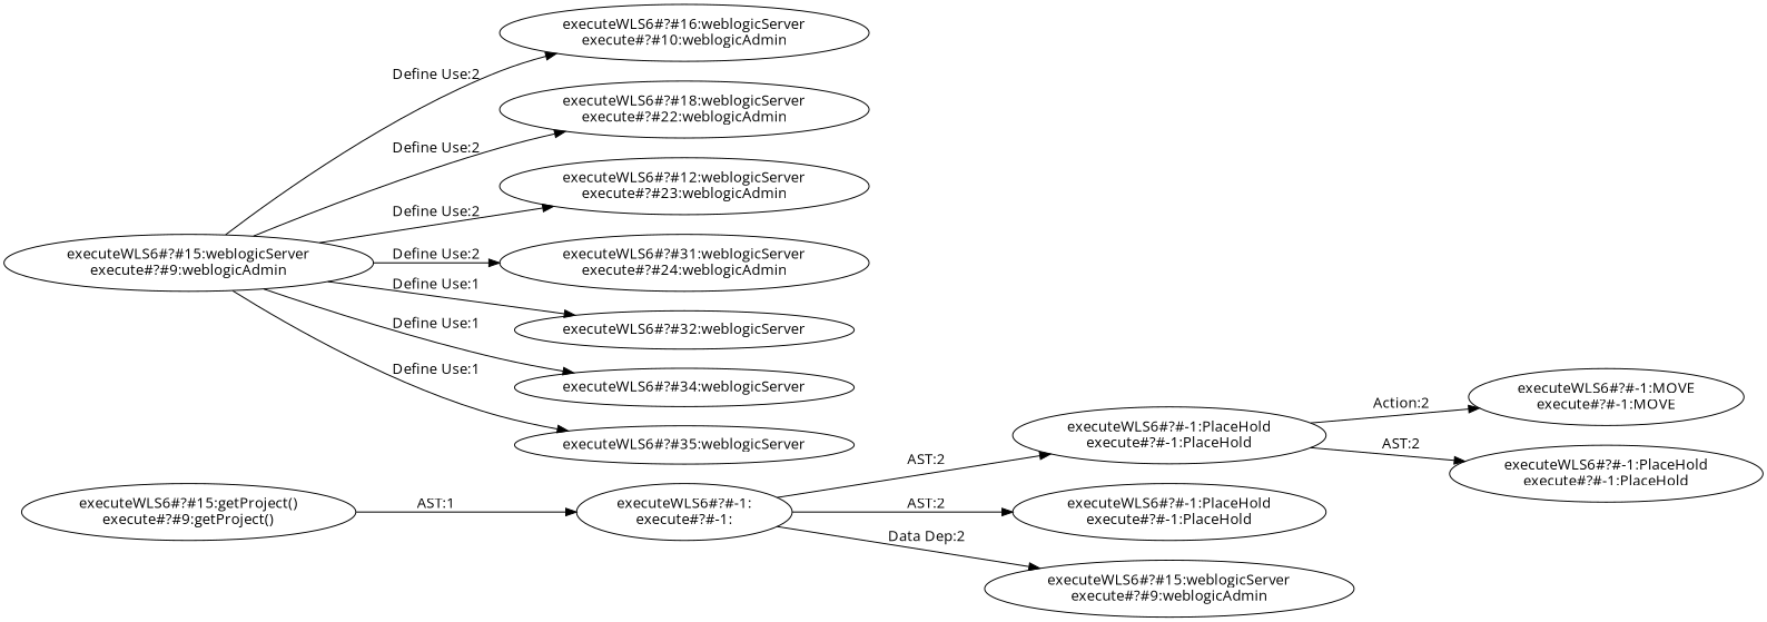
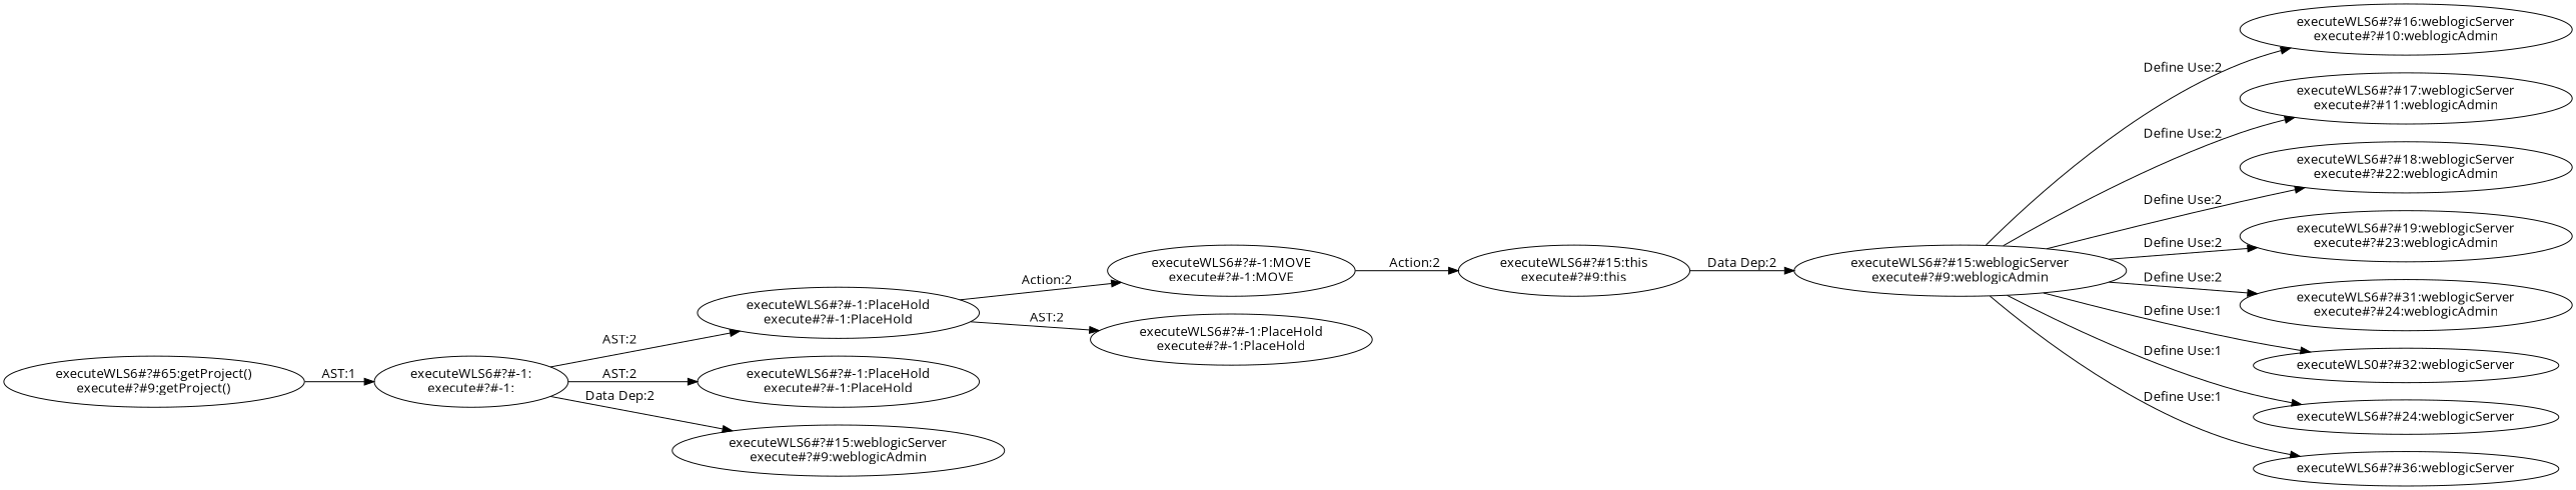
  digraph {
    fontname="Open Sans"
    rankdir=LR
    node [fontname="Open Sans" shape=ellipse]
    edge [fontname="Open Sans"]
    n1 [label="executeWLS6#?#-1:MOVE\nexecute#?#-1:MOVE"]
+   n2 [label="executeWLS6#?#15:this\nexecute#?#9:this"]
    n3 [label="executeWLS6#?#15:weblogicServer\nexecute#?#9:weblogicAdmin"]
    n4 [label="executeWLS6#?#-1:PlaceHold\nexecute#?#-1:PlaceHold"]
    n5 [label="executeWLS6#?#-1:PlaceHold\nexecute#?#-1:PlaceHold"]
    n6 [label="executeWLS6#?#-1:\nexecute#?#-1:"]
    n7 [label="executeWLS6#?#-1:PlaceHold\nexecute#?#-1:PlaceHold"]
    n8 [label="executeWLS6#?#15:weblogicServer\nexecute#?#9:weblogicAdmin"]
-   n9 [label="executeWLS6#?#15:getProject()\nexecute#?#9:getProject()"]
+   n9 [label="executeWLS6#?#65:getProject()\nexecute#?#9:getProject()"]
    n10 [label="executeWLS6#?#16:weblogicServer\nexecute#?#10:weblogicAdmin"]
+   n11 [label="executeWLS6#?#17:weblogicServer\nexecute#?#11:weblogicAdmin"]
    n12 [label="executeWLS6#?#18:weblogicServer\nexecute#?#22:weblogicAdmin"]
-   n13 [label="executeWLS6#?#12:weblogicServer\nexecute#?#23:weblogicAdmin"]
+   n13 [label="executeWLS6#?#19:weblogicServer\nexecute#?#23:weblogicAdmin"]
    n14 [label="executeWLS6#?#31:weblogicServer\nexecute#?#24:weblogicAdmin"]
-   n15 [label="executeWLS6#?#32:weblogicServer"]
-   n16 [label="executeWLS6#?#34:weblogicServer"]
-   n17 [label="executeWLS6#?#35:weblogicServer"]
+   n15 [label="executeWLS0#?#32:weblogicServer"]
+   n16 [label="executeWLS6#?#24:weblogicServer"]
+   n17 [label="executeWLS6#?#36:weblogicServer"]
+   n1 -> n2 [label="Action:2"]
+   n2 -> n3 [label="Data Dep:2"]
    n3 -> n10 [label="Define Use:2"]
+   n3 -> n11 [label="Define Use:2"]
    n3 -> n12 [label="Define Use:2"]
    n3 -> n13 [label="Define Use:2"]
    n3 -> n14 [label="Define Use:2"]
    n3 -> n15 [label="Define Use:1"]
    n3 -> n16 [label="Define Use:1"]
    n3 -> n17 [label="Define Use:1"]
    n4 -> n1 [label="Action:2"]
    n4 -> n5 [label="AST:2"]
    n6 -> n4 [label="AST:2"]
    n6 -> n7 [label="AST:2"]
    n6 -> n8 [label="Data Dep:2"]
    n9 -> n6 [label="AST:1"]
  }
